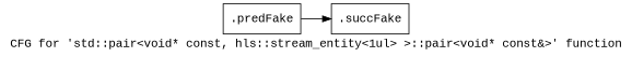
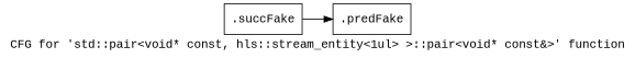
  digraph {
    label="CFG for 'std::pair\<void* const, hls::stream_entity\<1ul\> \>::pair\<void* const&\>' function"
    rankdir=LR
    fontname="Liberation Mono"
    node [shape=record fontname="Liberation Mono"]
    n1 [label="{.predFake}"]
    n2 [filename="/home/akhilkushe/Xilinx/Vitis_HLS/2021.2/tps/lnx64/gcc-6.2.0/lib/gcc/x86_64-pc-linux-gnu/6.2.0/../../../../include/c++/6.2.0/tuple" label="{.succFake}" linenumber=1576]
-   n1 -> n2 [execusionnum=1 filename="/home/akhilkushe/Xilinx/Vitis_HLS/2021.2/tps/lnx64/gcc-6.2.0/lib/gcc/x86_64-pc-linux-gnu/6.2.0/../../../../include/c++/6.2.0/tuple" fontname="Liberation Mono"]
+   n2 -> n1 [execusionnum=1 filename="/home/akhilkushe/Xilinx/Vitis_HLS/2021.2/tps/lnx64/gcc-6.2.0/lib/gcc/x86_64-pc-linux-gnu/6.2.0/../../../../include/c++/6.2.0/tuple" fontname="Liberation Mono"]
  }
